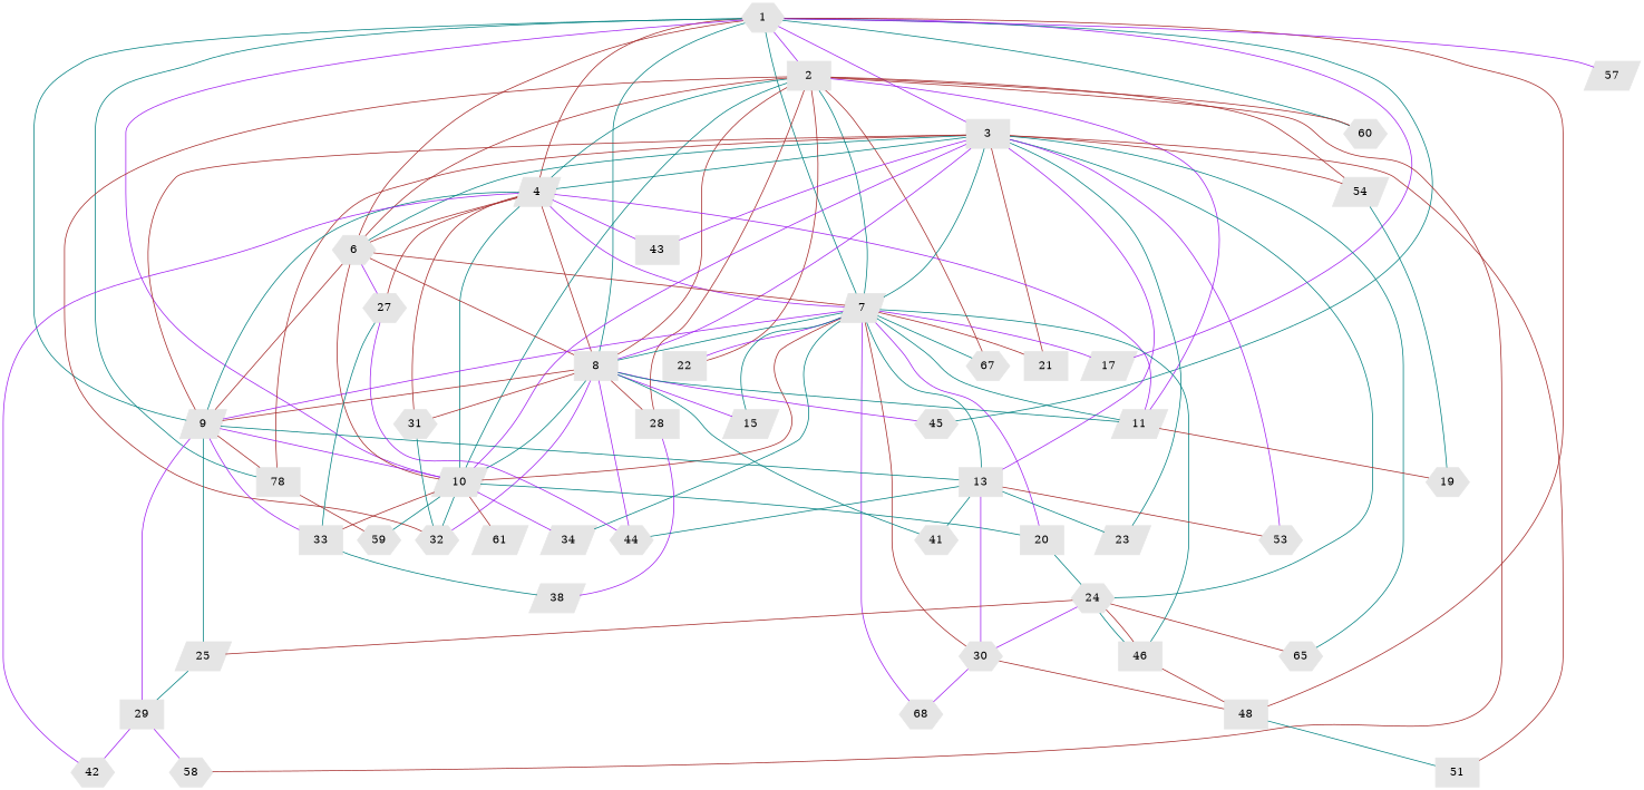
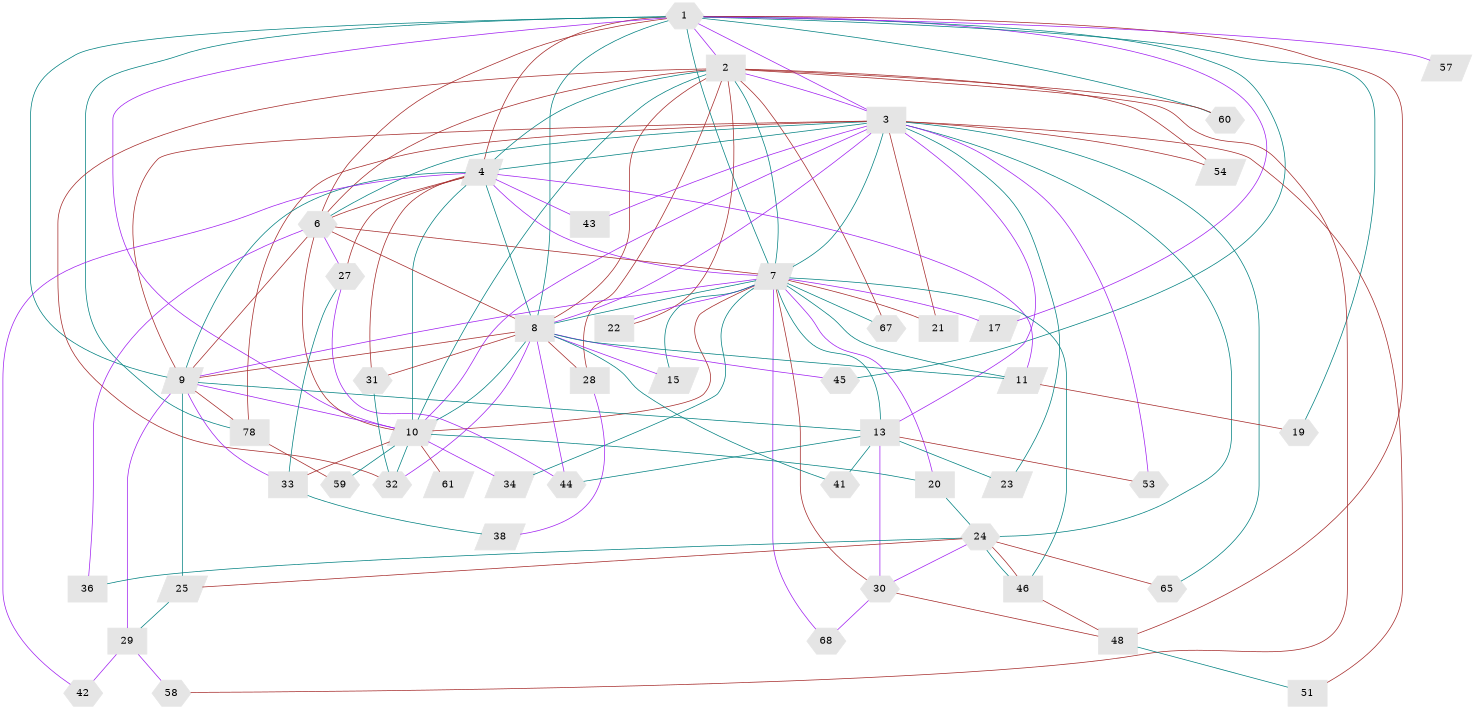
  graph {
    node [color=gray90 shape=hexagon style=filled]
    edge [color=teal]
    1 [super="+35"]
    2 [shape=box super="+16"]
    3 [shape=box super="+50"]
    4 [shape=parallelogram super="+5"]
    6
    7 [shape=parallelogram super="+63"]
    8 [shape=box super="+14"]
    9 [shape=parallelogram super="+39"]
    10 [shape=parallelogram super="+55"]
    17 [shape=parallelogram]
    n11 [label=78 shape=box super="+52"]
    19
    45
    48 [shape=box super="+49"]
    57 [shape=parallelogram]
    60
    22 [shape=box]
    28 [shape=box]
    32 [super="+56"]
    54 [shape=parallelogram]
    58
    67
    13 [shape=box super="+26"]
    21 [shape=box]
    23 [shape=parallelogram]
    24 [super="+40"]
    43 [shape=box]
    51 [shape=box]
    53
    65
    11 [shape=parallelogram super="+12"]
    27
    31 [super="+37"]
    42
+   36 [shape=box]
    15 [shape=parallelogram super="+47"]
    20 [shape=box]
    30
    34 [shape=parallelogram]
    46 [shape=box]
    68
    41
    44 [super="+66"]
    25 [shape=parallelogram]
    29 [shape=box super="+62"]
    33 [shape=box super="+64"]
    59
    61 [shape=parallelogram]
    38 [shape=parallelogram]
    1 -- 2 [color=purple]
    1 -- 3 [color=purple]
    1 -- 4 [color=brown weight=2]
    1 -- 6 [color=brown]
    1 -- 7
    1 -- 8 [weight=2]
    1 -- 9
    1 -- 10 [color=purple]
    1 -- 17 [color=purple]
    1 -- n11
-   54 -- 19
+   1 -- 19
    1 -- 45
    1 -- 48 [color=brown]
    1 -- 57 [color=purple weight=2]
    1 -- 60
-   2 -- 11 [color=purple]
+   2 -- 3 [color=purple]
    2 -- 4 [weight=2]
    2 -- 6 [color=brown]
    2 -- 7
    2 -- 8 [color=brown]
    2 -- 10
    2 -- 60 [color=brown]
    2 -- 22 [color=brown]
    2 -- 28 [color=brown]
    2 -- 32 [color=brown]
    2 -- 54 [color=brown]
    2 -- 58 [color=brown]
    2 -- 67 [color=brown]
    3 -- 4 [weight=2]
    3 -- 6
    3 -- 7
    3 -- 8 [color=purple]
    3 -- 9 [color=brown]
    3 -- 10 [color=purple]
    3 -- n11 [color=brown]
    3 -- 54 [color=brown]
    3 -- 13 [color=purple]
    3 -- 21 [color=brown]
    3 -- 23
    3 -- 24
    3 -- 43 [color=purple]
    3 -- 51 [color=brown]
    3 -- 53 [color=purple]
    3 -- 65
    4 -- 6 [color=brown weight=2]
    4 -- 7 [color=purple weight=2]
-   4 -- 8 [color=brown weight=2]
+   4 -- 8 [weight=2]
    4 -- 9 [weight=2]
    4 -- 10 [weight=2]
    4 -- 43 [color=purple]
    4 -- 11 [color=purple]
    4 -- 27 [color=brown]
    4 -- 31 [color=brown]
    4 -- 42 [color=purple]
    6 -- 7 [color=brown]
    6 -- 8 [color=brown weight=2]
    6 -- 9 [color=brown]
    6 -- 10 [color=brown weight=2]
    6 -- 27 [color=purple]
+   6 -- 36 [color=purple]
    7 -- 8
    7 -- 9 [color=purple]
    7 -- 10 [color=brown]
    7 -- 17 [color=purple]
    7 -- 22 [color=purple]
    7 -- 67
    7 -- 13
    7 -- 21 [color=brown]
    7 -- 11
    7 -- 15
    7 -- 20 [color=purple]
    7 -- 30 [color=brown]
    7 -- 34
    7 -- 46
    7 -- 68 [color=purple]
    8 -- 9 [color=brown]
    8 -- 10
    8 -- 45 [color=purple]
    8 -- 28 [color=brown]
    8 -- 32 [color=purple]
    8 -- 11
    8 -- 31 [color=brown]
    8 -- 15 [color=purple weight=2]
    8 -- 41
    8 -- 44 [color=purple]
    9 -- 10 [color=purple]
    9 -- n11 [color=brown]
    9 -- 13
    9 -- 25
    9 -- 29 [color=purple weight=2]
    9 -- 33 [color=purple]
    10 -- 32
    10 -- 20
    10 -- 34 [color=purple]
    10 -- 33 [color=brown]
    10 -- 59
    10 -- 61 [color=brown]
    n11 -- 59 [color=brown]
    48 -- 51
    28 -- 38 [color=purple]
    13 -- 23
    13 -- 53 [color=brown]
    13 -- 30 [color=purple]
    13 -- 41
    13 -- 44
    24 -- 65 [color=brown]
+   24 -- 36
    24 -- 30 [color=purple]
    24 -- 46
    24 -- 46 [color=brown]
    24 -- 25 [color=brown]
    11 -- 19 [color=brown]
    27 -- 44 [color=purple]
    27 -- 33
    31 -- 32
    20 -- 24
    30 -- 48 [color=brown]
    30 -- 68 [color=purple]
    46 -- 48 [color=brown]
    25 -- 29
    29 -- 58 [color=purple]
    29 -- 42 [color=purple]
    33 -- 38
  }
